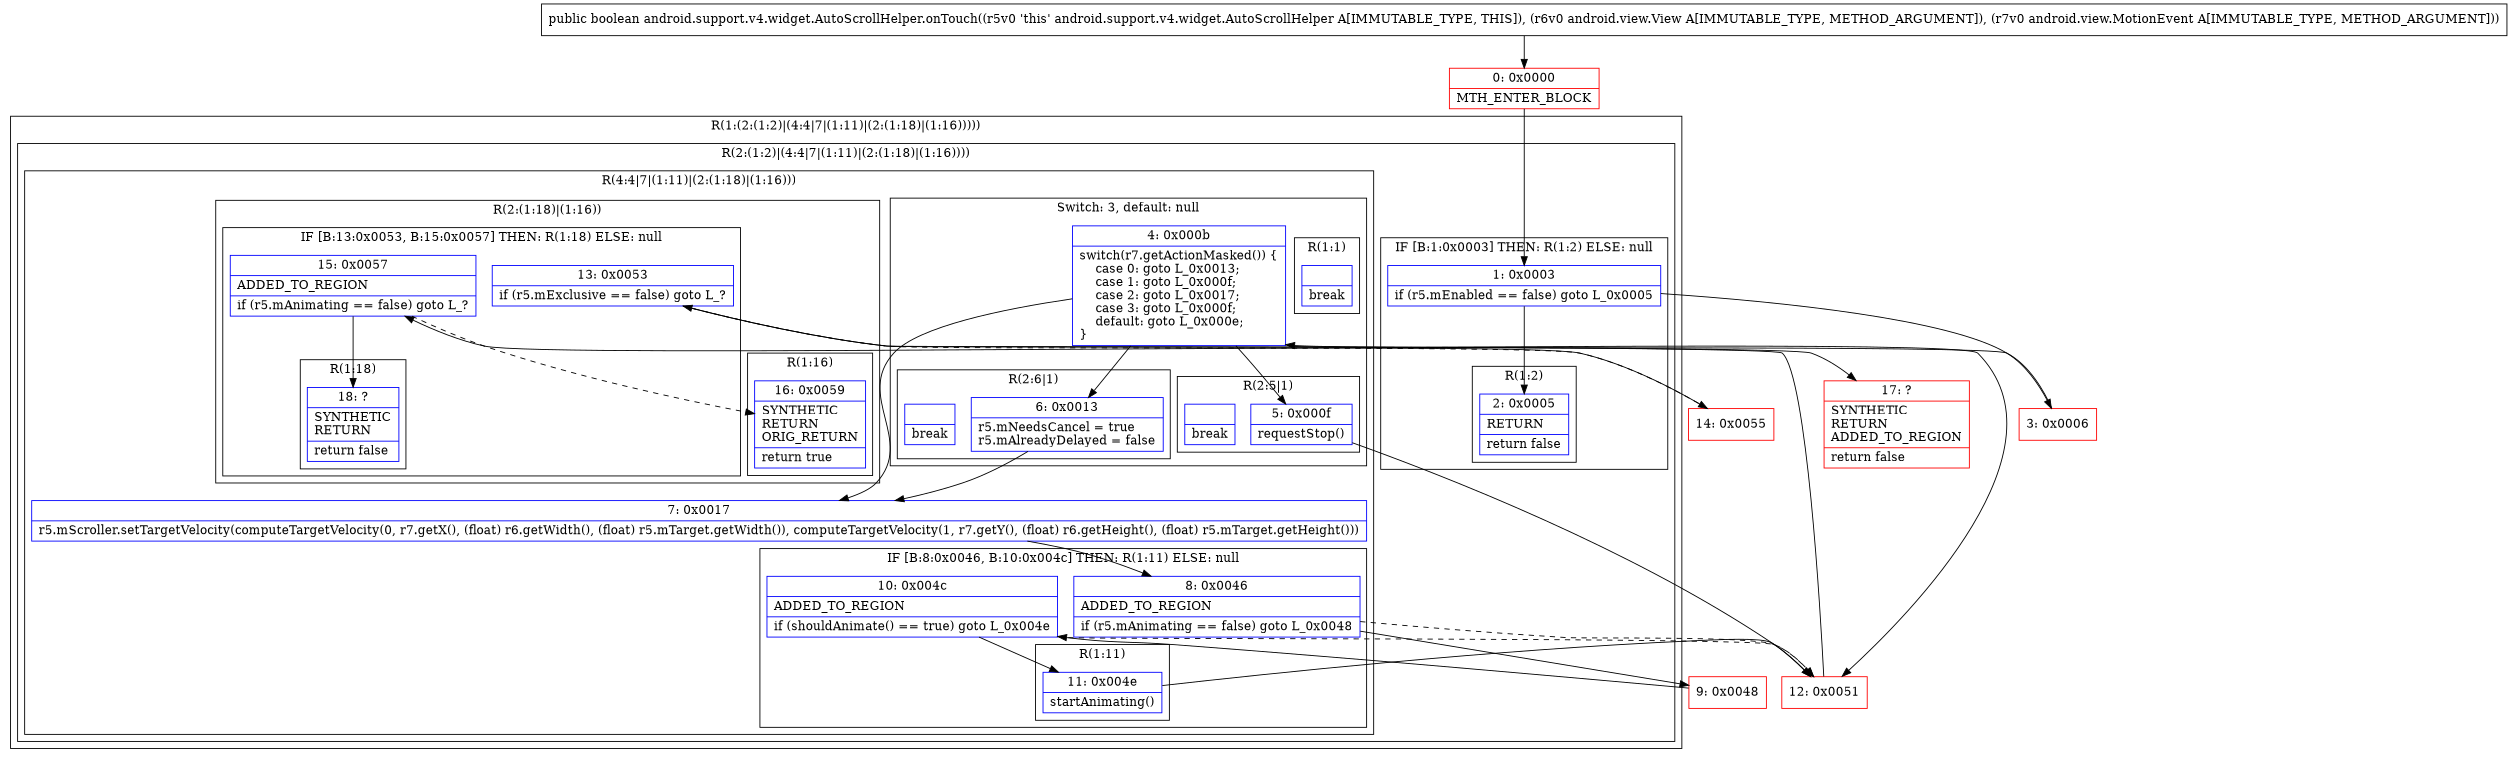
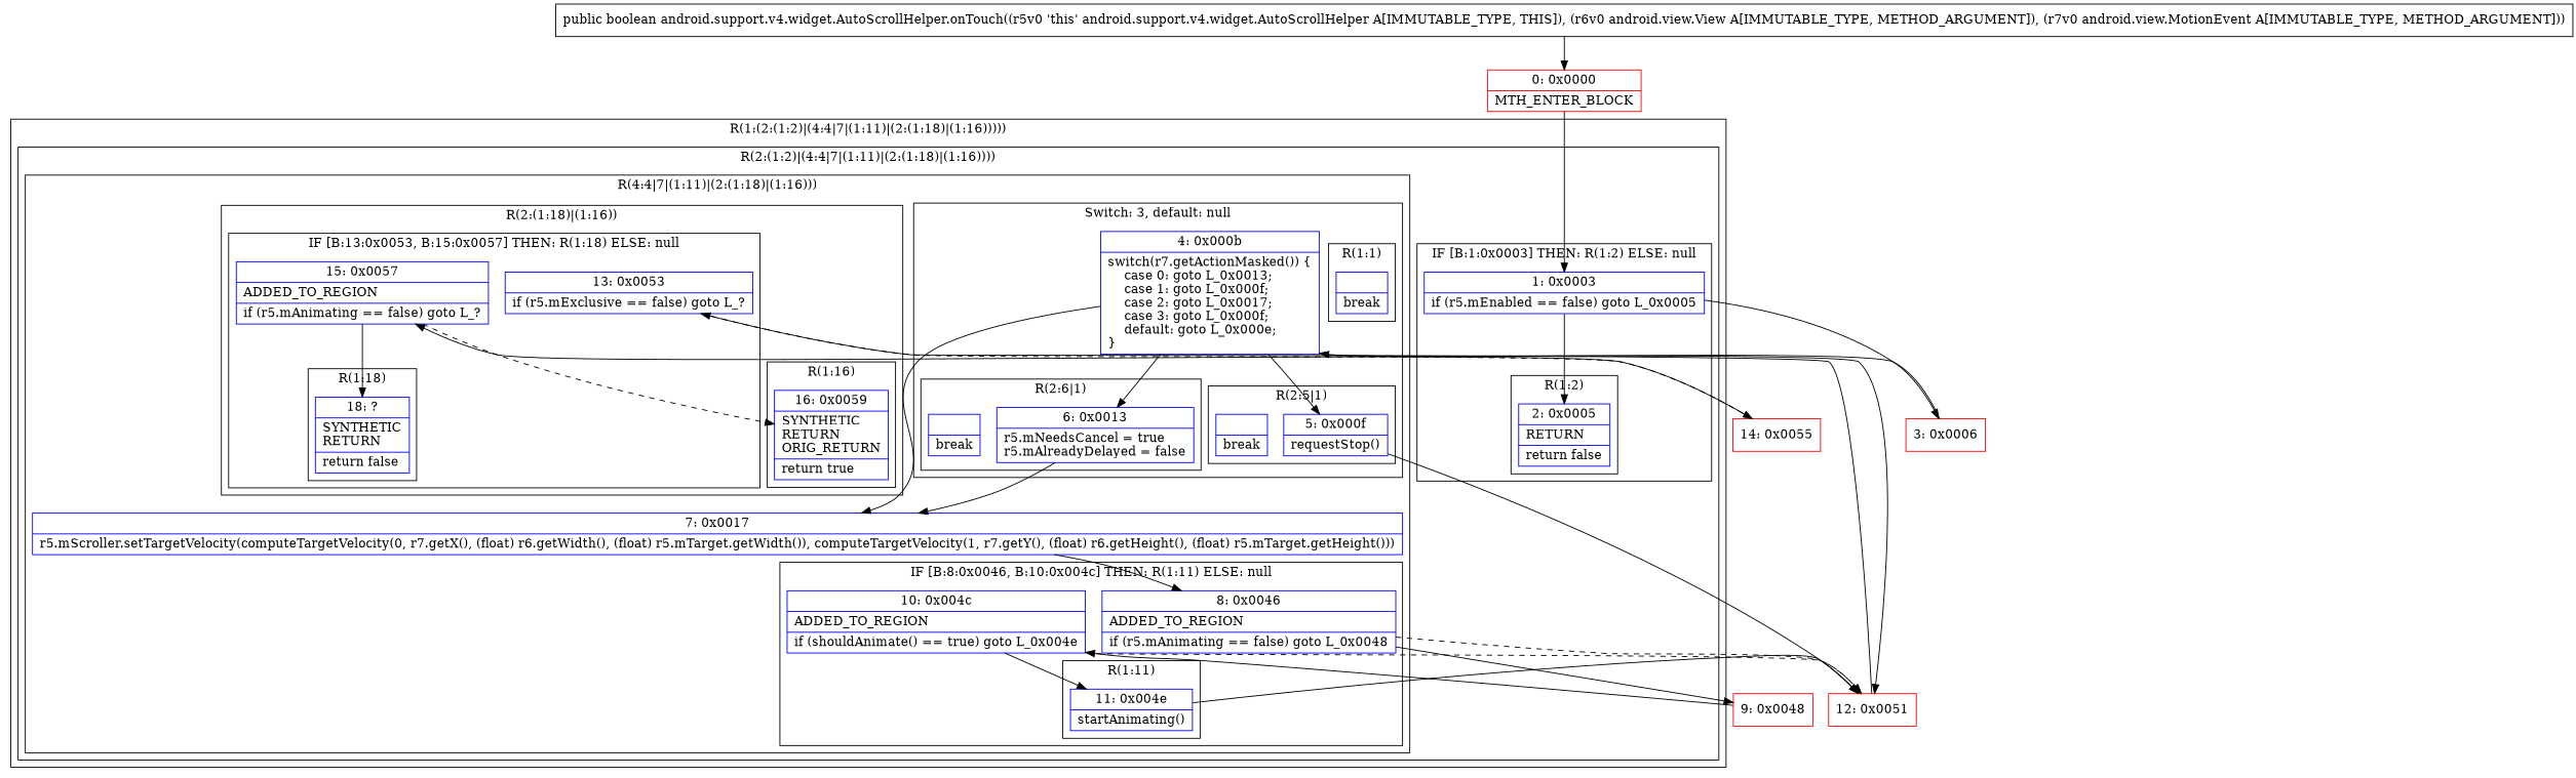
  digraph {
    node [color=blue shape=record]
    n1 [label="{2\:\ 0x0005|RETURN\l|return false\l}"]
    n2 [label="{1\:\ 0x0003|if (r5.mEnabled == false) goto L_0x0005\l}"]
    n3 [label="{6\:\ 0x0013|r5.mNeedsCancel = true\lr5.mAlreadyDelayed = false\l}"]
    n4 [label="{|break\l}"]
    n5 [label="{5\:\ 0x000f|requestStop()\l}"]
    n6 [label="{|break\l}"]
    n7 [label="{|break\l}"]
    n8 [label="{4\:\ 0x000b|switch(r7.getActionMasked()) \{\l    case 0: goto L_0x0013;\l    case 1: goto L_0x000f;\l    case 2: goto L_0x0017;\l    case 3: goto L_0x000f;\l    default: goto L_0x000e;\l\}\l}"]
    n9 [label="{11\:\ 0x004e|startAnimating()\l}"]
    n10 [label="{8\:\ 0x0046|ADDED_TO_REGION\l|if (r5.mAnimating == false) goto L_0x0048\l}"]
    n11 [label="{10\:\ 0x004c|ADDED_TO_REGION\l|if (shouldAnimate() == true) goto L_0x004e\l}"]
    n12 [label="{18\:\ ?|SYNTHETIC\lRETURN\l|return false\l}"]
    n13 [label="{13\:\ 0x0053|if (r5.mExclusive == false) goto L_?\l}"]
    n14 [label="{15\:\ 0x0057|ADDED_TO_REGION\l|if (r5.mAnimating == false) goto L_?\l}"]
    n15 [label="{16\:\ 0x0059|SYNTHETIC\lRETURN\lORIG_RETURN\l|return true\l}"]
    n16 [label="{7\:\ 0x0017|r5.mScroller.setTargetVelocity(computeTargetVelocity(0, r7.getX(), (float) r6.getWidth(), (float) r5.mTarget.getWidth()), computeTargetVelocity(1, r7.getY(), (float) r6.getHeight(), (float) r5.mTarget.getHeight()))\l}"]
    n17 [color=red label="{3\:\ 0x0006}"]
    n18 [color=red label="{12\:\ 0x0051}"]
    n19 [color=red label="{9\:\ 0x0048}"]
    n20 [color=red label="{14\:\ 0x0055}"]
-   n21 [color=red label="{17\:\ ?|SYNTHETIC\lRETURN\lADDED_TO_REGION\l|return false\l}"]
    n22 [color=red label="{0\:\ 0x0000|MTH_ENTER_BLOCK\l}"]
    n23 [label="{public boolean android.support.v4.widget.AutoScrollHelper.onTouch((r5v0 'this' android.support.v4.widget.AutoScrollHelper A[IMMUTABLE_TYPE, THIS]), (r6v0 android.view.View A[IMMUTABLE_TYPE, METHOD_ARGUMENT]), (r7v0 android.view.MotionEvent A[IMMUTABLE_TYPE, METHOD_ARGUMENT])) }" color=""]
    subgraph cluster_1 {
      label="R(1:(2:(1:2)|(4:4|7|(1:11)|(2:(1:18)|(1:16)))))"
      subgraph cluster_2 {
        label="R(2:(1:2)|(4:4|7|(1:11)|(2:(1:18)|(1:16))))"
        subgraph cluster_3 {
          label="IF [B:1:0x0003] THEN: R(1:2) ELSE: null"
          n2
          subgraph cluster_4 {
            label="R(1:2)"
            n1
          }
        }
        subgraph cluster_5 {
          label="R(4:4|7|(1:11)|(2:(1:18)|(1:16)))"
          n16
          subgraph cluster_6 {
            label="Switch: 3, default: null"
            n8
            subgraph cluster_7 {
              label="R(2:6|1)"
              n3
              n4
            }
            subgraph cluster_8 {
              label="R(2:5|1)"
              n5
              n6
            }
            subgraph cluster_9 {
              label="R(1:1)"
              n7
            }
          }
          subgraph cluster_10 {
            label="IF [B:8:0x0046, B:10:0x004c] THEN: R(1:11) ELSE: null"
            n10
            n11
            subgraph cluster_11 {
              label="R(1:11)"
              n9
            }
          }
          subgraph cluster_12 {
            label="R(2:(1:18)|(1:16))"
            subgraph cluster_13 {
              label="IF [B:13:0x0053, B:15:0x0057] THEN: R(1:18) ELSE: null"
              n13
              n14
              subgraph cluster_14 {
                label="R(1:18)"
                n12
              }
            }
            subgraph cluster_15 {
              label="R(1:16)"
              n15
            }
          }
        }
      }
    }
    n2 -> n1
    n2 -> n17 [style=solid]
    n3 -> n16
    n5 -> n18
    n8 -> n3
    n8 -> n5
    n8 -> n16
    n8 -> n18
    n9 -> n18
    n10 -> n18 [style=dashed]
    n10 -> n19
    n11 -> n9
    n11 -> n18 [style=dashed]
    n13 -> n20 [style=dashed]
-   n13 -> n21
    n14 -> n12
    n14 -> n15 [style=dashed]
    n16 -> n10
    n17 -> n8
    n18 -> n13
    n19 -> n11
    n20 -> n14
    n22 -> n2
    n23 -> n22
  }
